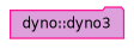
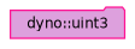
  digraph {
    rankdir=LR
    fontname="DejaVu Sans"
-   n1 [color=deeppink fillcolor=plum fontname="DejaVu Sans" fontsize=10 height=0.2 label="dyno::dyno3" shape=folder style=filled width=0.4]
+   n1 [color=deeppink fillcolor=plum fontname="DejaVu Sans" fontsize=10 height=0.2 label="dyno::uint3" shape=folder style=filled width=0.4]
  }
